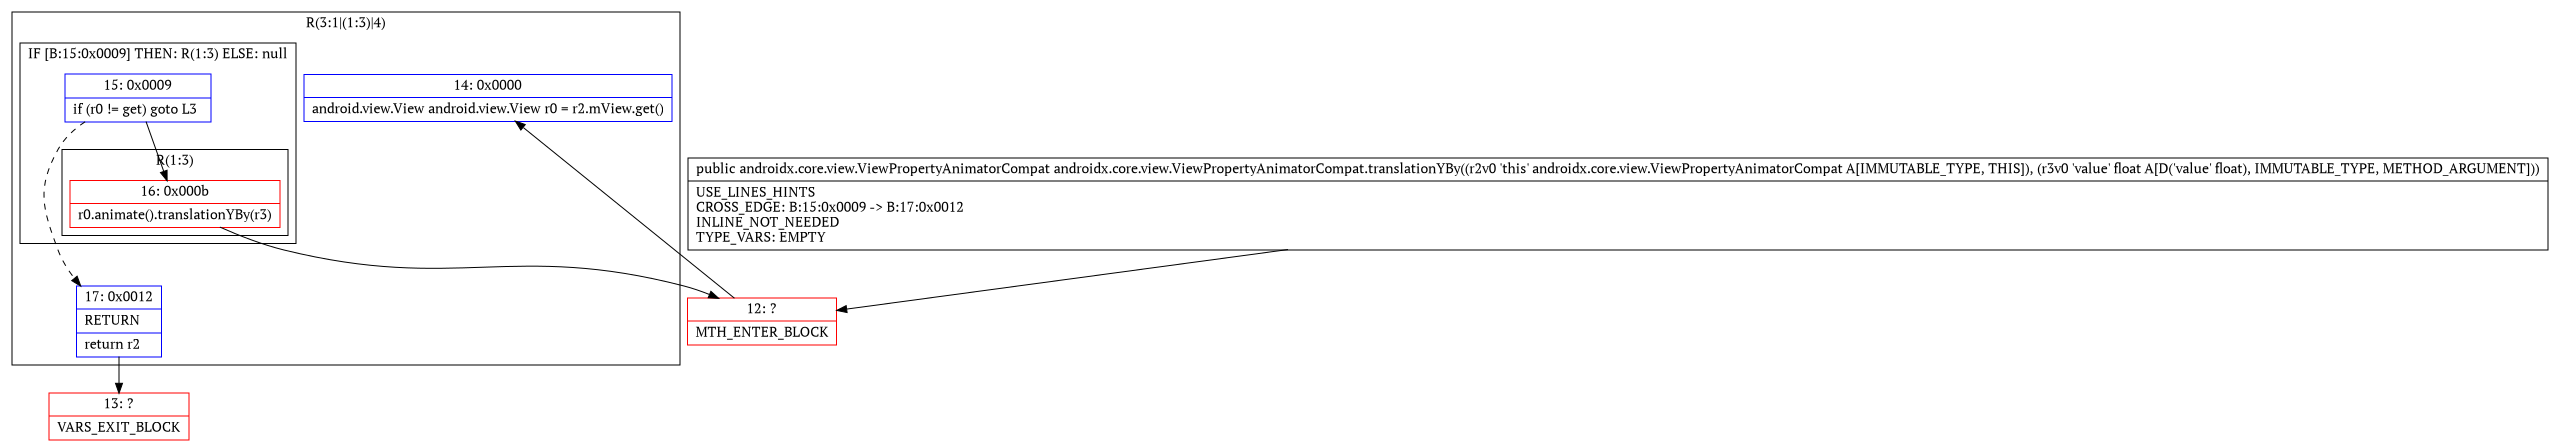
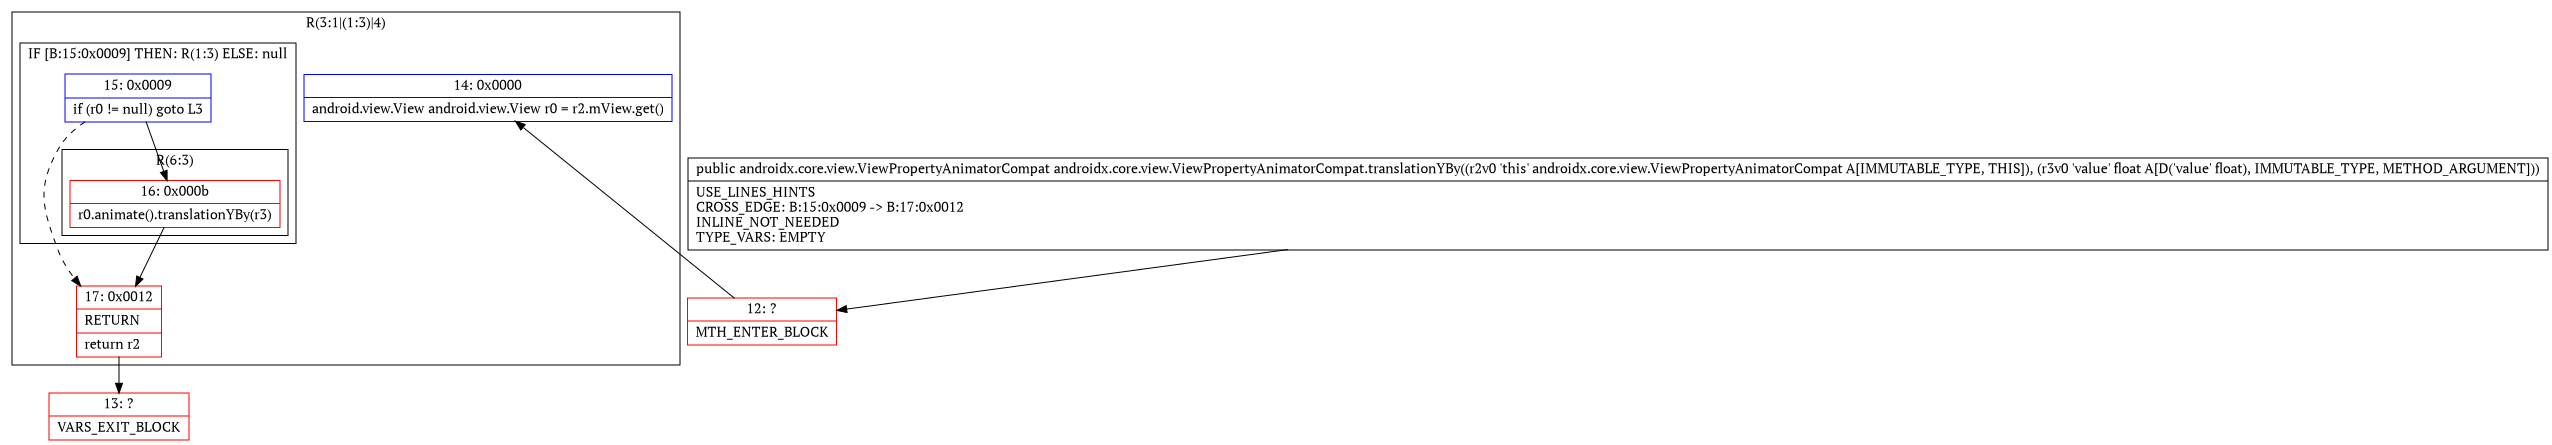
  digraph {
    fontname="PT Serif"
    node [color=red fontname="PT Serif" shape=record]
    edge [fontname="PT Serif"]
    n1 [label="{16\:\ 0x000b|r0.animate().translationYBy(r3)\l}"]
-   n2 [color=blue label="{15\:\ 0x0009|if (r0 != get) goto L3\l}"]
+   n2 [color=blue label="{15\:\ 0x0009|if (r0 != null) goto L3\l}"]
    n3 [color=blue label="{14\:\ 0x0000|android.view.View android.view.View r0 = r2.mView.get()\l}"]
-   n4 [color=blue label="{17\:\ 0x0012|RETURN\l|return r2\l}"]
+   n4 [label="{17\:\ 0x0012|RETURN\l|return r2\l}"]
    n5 [label="{13\:\ ?|VARS_EXIT_BLOCK\l}"]
    n6 [label="{12\:\ ?|MTH_ENTER_BLOCK\l}"]
    n7 [label="{public androidx.core.view.ViewPropertyAnimatorCompat androidx.core.view.ViewPropertyAnimatorCompat.translationYBy((r2v0 'this' androidx.core.view.ViewPropertyAnimatorCompat A[IMMUTABLE_TYPE, THIS]), (r3v0 'value' float A[D('value' float), IMMUTABLE_TYPE, METHOD_ARGUMENT]))  | USE_LINES_HINTS\lCROSS_EDGE: B:15:0x0009 \-\> B:17:0x0012\lINLINE_NOT_NEEDED\lTYPE_VARS: EMPTY\l}" color=""]
    subgraph cluster_1 {
      label="R(3:1|(1:3)|4)"
      n3
      n4
      subgraph cluster_2 {
        label="IF [B:15:0x0009] THEN: R(1:3) ELSE: null"
        n2
        subgraph cluster_3 {
-         label="R(1:3)"
+         label="R(6:3)"
          n1
        }
      }
    }
-   n1 -> n6
+   n1 -> n4
    n2 -> n1
    n2 -> n4 [style=dashed]
    n4 -> n5
    n6 -> n3
    n7 -> n6
  }
